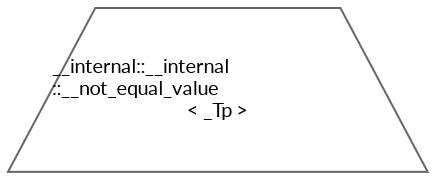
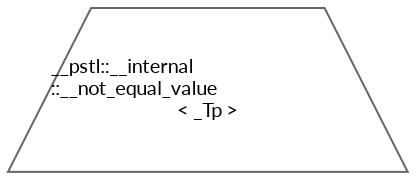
  digraph {
    rankdir=LR
    fontname=Lato
-   n1 [color=grey40 fillcolor=white fontname=Lato fontsize=10 height=0.2 label="__internal::__internal\l::__not_equal_value\l\< _Tp \>" shape=trapezium style=filled width=0.4]
+   n1 [color=grey40 fillcolor=white fontname=Lato fontsize=10 height=0.2 label="__pstl::__internal\l::__not_equal_value\l\< _Tp \>" shape=trapezium style=filled width=0.4]
  }
